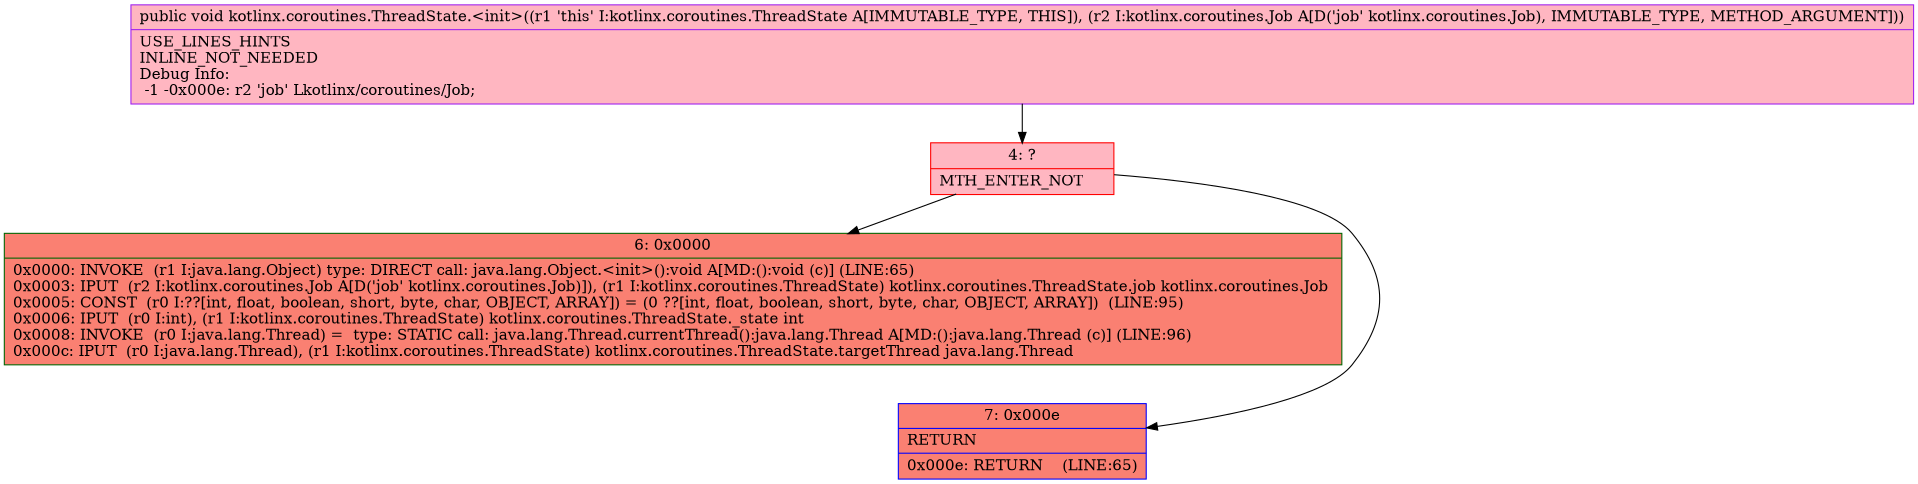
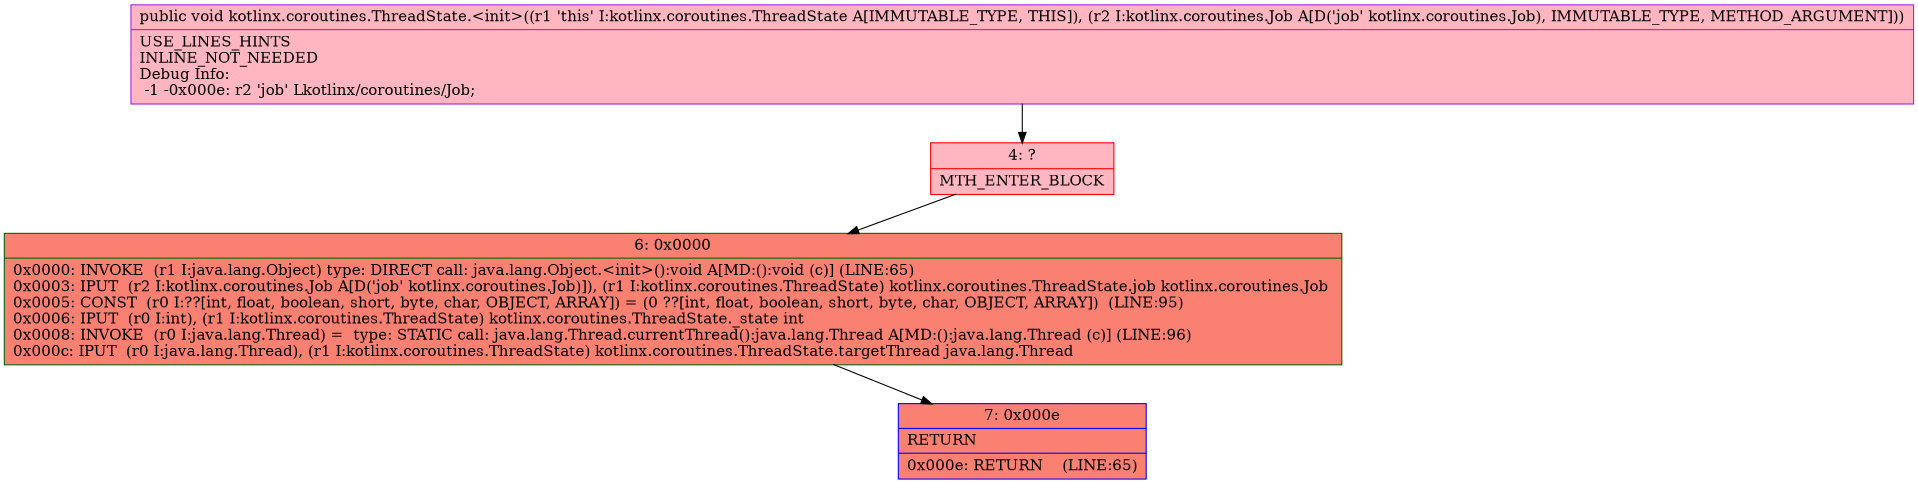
  digraph {
    node [fillcolor=lightpink shape=record style=filled]
    edge [style=solid]
-   n1 [color=red label="{4\:\ ?|MTH_ENTER_NOT\l}"]
+   n1 [color=red label="{4\:\ ?|MTH_ENTER_BLOCK\l}"]
    n2 [color=darkgreen fillcolor=salmon label="{6\:\ 0x0000|0x0000: INVOKE  (r1 I:java.lang.Object) type: DIRECT call: java.lang.Object.\<init\>():void A[MD:():void (c)] (LINE:65)\l0x0003: IPUT  (r2 I:kotlinx.coroutines.Job A[D('job' kotlinx.coroutines.Job)]), (r1 I:kotlinx.coroutines.ThreadState) kotlinx.coroutines.ThreadState.job kotlinx.coroutines.Job \l0x0005: CONST  (r0 I:??[int, float, boolean, short, byte, char, OBJECT, ARRAY]) = (0 ??[int, float, boolean, short, byte, char, OBJECT, ARRAY])  (LINE:95)\l0x0006: IPUT  (r0 I:int), (r1 I:kotlinx.coroutines.ThreadState) kotlinx.coroutines.ThreadState._state int \l0x0008: INVOKE  (r0 I:java.lang.Thread) =  type: STATIC call: java.lang.Thread.currentThread():java.lang.Thread A[MD:():java.lang.Thread (c)] (LINE:96)\l0x000c: IPUT  (r0 I:java.lang.Thread), (r1 I:kotlinx.coroutines.ThreadState) kotlinx.coroutines.ThreadState.targetThread java.lang.Thread \l}"]
    n3 [color=blue fillcolor=salmon label="{7\:\ 0x000e|RETURN\l|0x000e: RETURN    (LINE:65)\l}"]
    n4 [color=purple label="{public void kotlinx.coroutines.ThreadState.\<init\>((r1 'this' I:kotlinx.coroutines.ThreadState A[IMMUTABLE_TYPE, THIS]), (r2 I:kotlinx.coroutines.Job A[D('job' kotlinx.coroutines.Job), IMMUTABLE_TYPE, METHOD_ARGUMENT]))  | USE_LINES_HINTS\lINLINE_NOT_NEEDED\lDebug Info:\l  \-1 \-0x000e: r2 'job' Lkotlinx\/coroutines\/Job;\l}"]
    n1 -> n2
-   n1 -> n3
+   n2 -> n3
    n4 -> n1
  }
